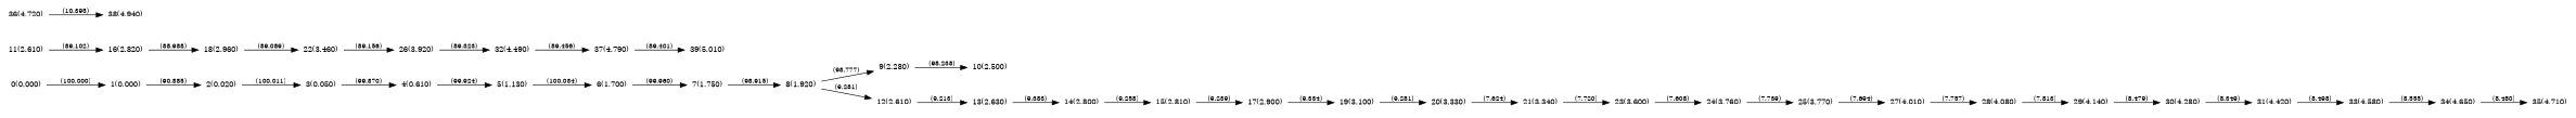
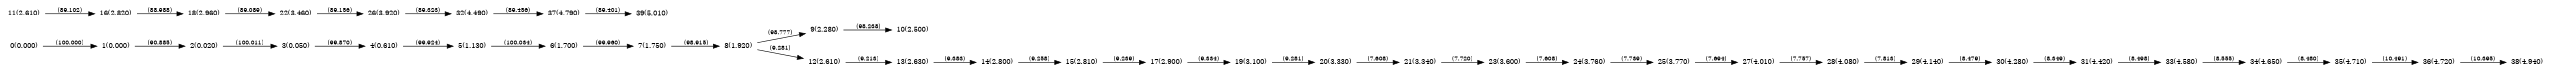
  digraph {
    rankdir=LR
    node [fontsize=11 shape=plaintext]
    edge [fontsize=10]
    n1 [label="0(0.000)"]
    n2 [label="1(0.000)"]
    n3 [label="2(0.020)"]
    n4 [label="3(0.050)"]
    n5 [label="4(0.610)"]
    n6 [label="5(1.130)"]
    n7 [label="6(1.700)"]
    n8 [label="7(1.750)"]
    n9 [label="8(1.920)"]
    n10 [label="9(2.280)"]
    n11 [label="12(2.610)"]
    n12 [label="10(2.500)"]
    n13 [label="11(2.610)"]
    n14 [label="16(2.820)"]
    n15 [label="13(2.630)"]
    n16 [label="18(2.960)"]
    n17 [label="14(2.800)"]
    n18 [label="15(2.810)"]
    n19 [label="17(2.900)"]
    n20 [label="19(3.100)"]
    n21 [label="22(3.460)"]
    n22 [label="20(3.330)"]
    n23 [label="26(3.920)"]
    n24 [label="21(3.340)"]
    n25 [label="23(3.600)"]
    n26 [label="24(3.760)"]
    n27 [label="32(4.490)"]
    n28 [label="25(3.770)"]
    n29 [label="27(4.010)"]
    n30 [label="28(4.080)"]
    n31 [label="37(4.790)"]
    n32 [label="29(4.140)"]
    n33 [label="30(4.280)"]
    n34 [label="31(4.420)"]
    n35 [label="33(4.580)"]
    n36 [label="34(4.650)"]
    n37 [label="39(5.010)"]
    n38 [label="35(4.710)"]
    n39 [label="36(4.720)"]
    n40 [label="38(4.940)"]
    n1 -> n2 [label="(100.000)"]
    n2 -> n3 [label="(90.885)"]
    n3 -> n4 [label="(100.011)"]
    n4 -> n5 [label="(99.870)"]
    n5 -> n6 [label="(99.924)"]
    n6 -> n7 [label="(100.034)"]
    n7 -> n8 [label="(99.960)"]
    n8 -> n9 [label="(98.915)"]
    n9 -> n10 [label="(98.777)"]
    n9 -> n11 [label="(9.281)"]
    n10 -> n12 [label="(98.238)"]
    n11 -> n15 [label="(9.213)"]
    n13 -> n14 [label="(89.102)"]
    n14 -> n16 [label="(88.988)"]
    n15 -> n17 [label="(9.383)"]
    n16 -> n21 [label="(89.089)"]
    n17 -> n18 [label="(9.258)"]
    n18 -> n19 [label="(9.239)"]
    n19 -> n20 [label="(9.334)"]
    n20 -> n22 [label="(9.281)"]
    n21 -> n23 [label="(89.156)"]
-   n22 -> n24 [label="(7.624)"]
+   n22 -> n24 [label="(7.608)"]
    n23 -> n27 [label="(89.323)"]
    n24 -> n25 [label="(7.720)"]
    n25 -> n26 [label="(7.608)"]
    n26 -> n28 [label="(7.739)"]
    n27 -> n31 [label="(89.456)"]
    n28 -> n29 [label="(7.694)"]
    n29 -> n30 [label="(7.757)"]
    n30 -> n32 [label="(7.813)"]
    n31 -> n37 [label="(89.401)"]
    n32 -> n33 [label="(8.479)"]
    n33 -> n34 [label="(8.349)"]
    n34 -> n35 [label="(8.498)"]
    n35 -> n36 [label="(8.555)"]
    n36 -> n38 [label="(8.480)"]
+   n38 -> n39 [label="(10.491)"]
    n39 -> n40 [label="(10.395)"]
  }
